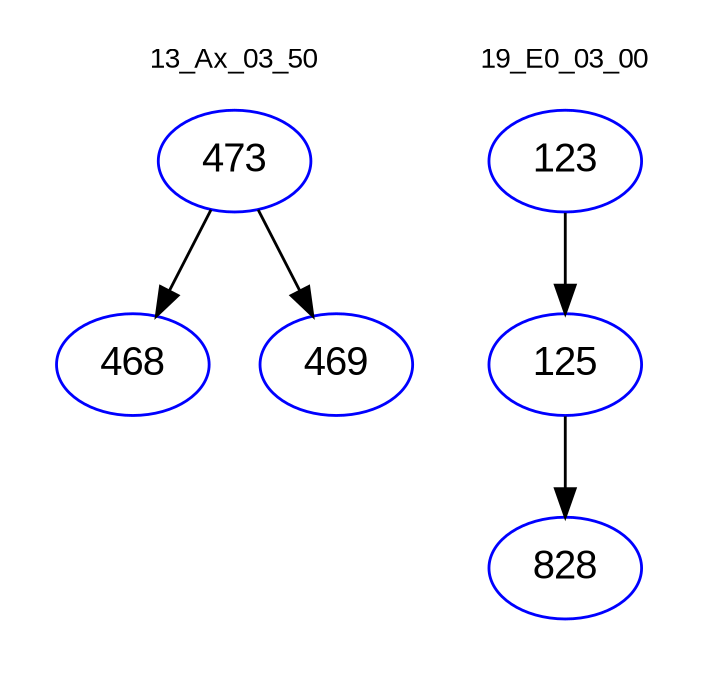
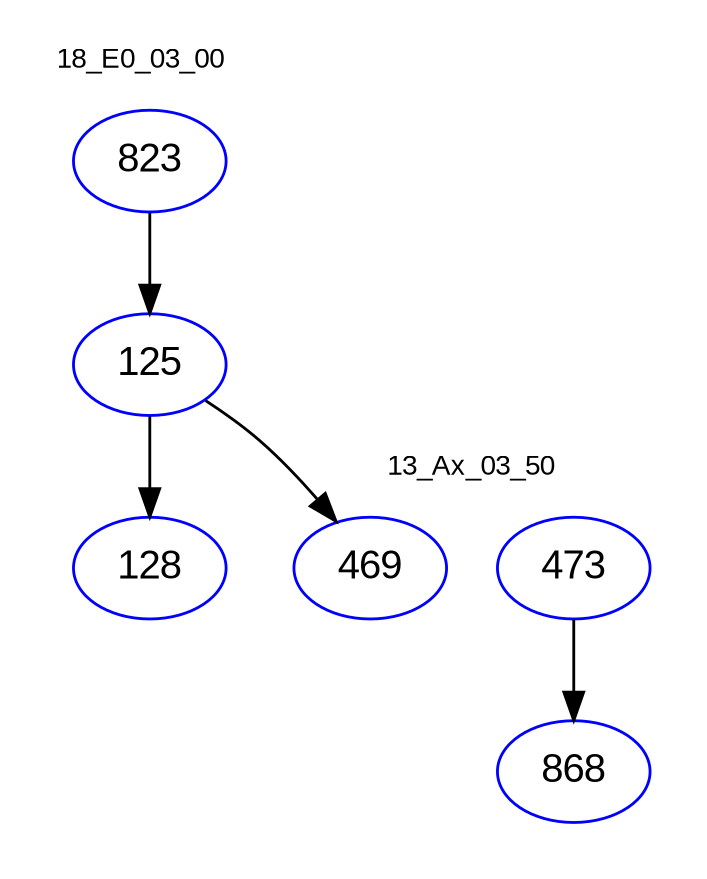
  digraph {
    fontname="Liberation Sans"
    node [color=blue fontname="Liberation Sans"]
    edge [color=black fontname="Liberation Sans"]
    n1 [label=473]
-   n2 [label=468]
+   n2 [label=868]
    n3 [label=469]
    n4 [label=125]
-   n5 [label=123]
-   n6 [label=828]
+   n5 [label=823]
+   n6 [label=128]
    subgraph cluster_1 {
      color=white
      fontsize=10
      label="13_Ax_03_50"
      n1
      n2
      n3
    }
    subgraph cluster_2 {
      color=white
      fontsize=10
-     label="19_E0_03_00"
+     label="18_E0_03_00"
      n4
      n5
      n6
    }
    n1 -> n2
-   n1 -> n3
+   n4 -> n3
    n4 -> n6
    n5 -> n4
  }
